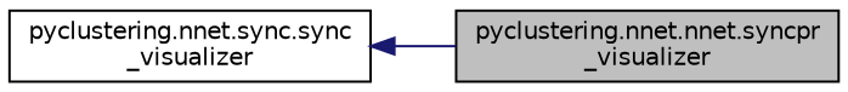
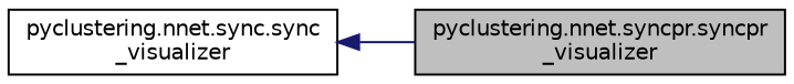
  digraph {
    rankdir=LR
    node [color=black fontname=Helvetica fontsize=10 shape=record style=filled]
-   n1 [fillcolor=grey75 fontcolor=black height=0.2 label="pyclustering.nnet.nnet.syncpr\l_visualizer" width=0.4]
+   n1 [fillcolor=grey75 fontcolor=black height=0.2 label="pyclustering.nnet.syncpr.syncpr\l_visualizer" width=0.4]
    n2 [fillcolor=white height=0.2 label="pyclustering.nnet.sync.sync\l_visualizer" width=0.4]
    n2 -> n1 [color=midnightblue dir=back fontname=Helvetica fontsize=10 labelfontname=Helvetica labelfontsize=10 style=solid]
  }
